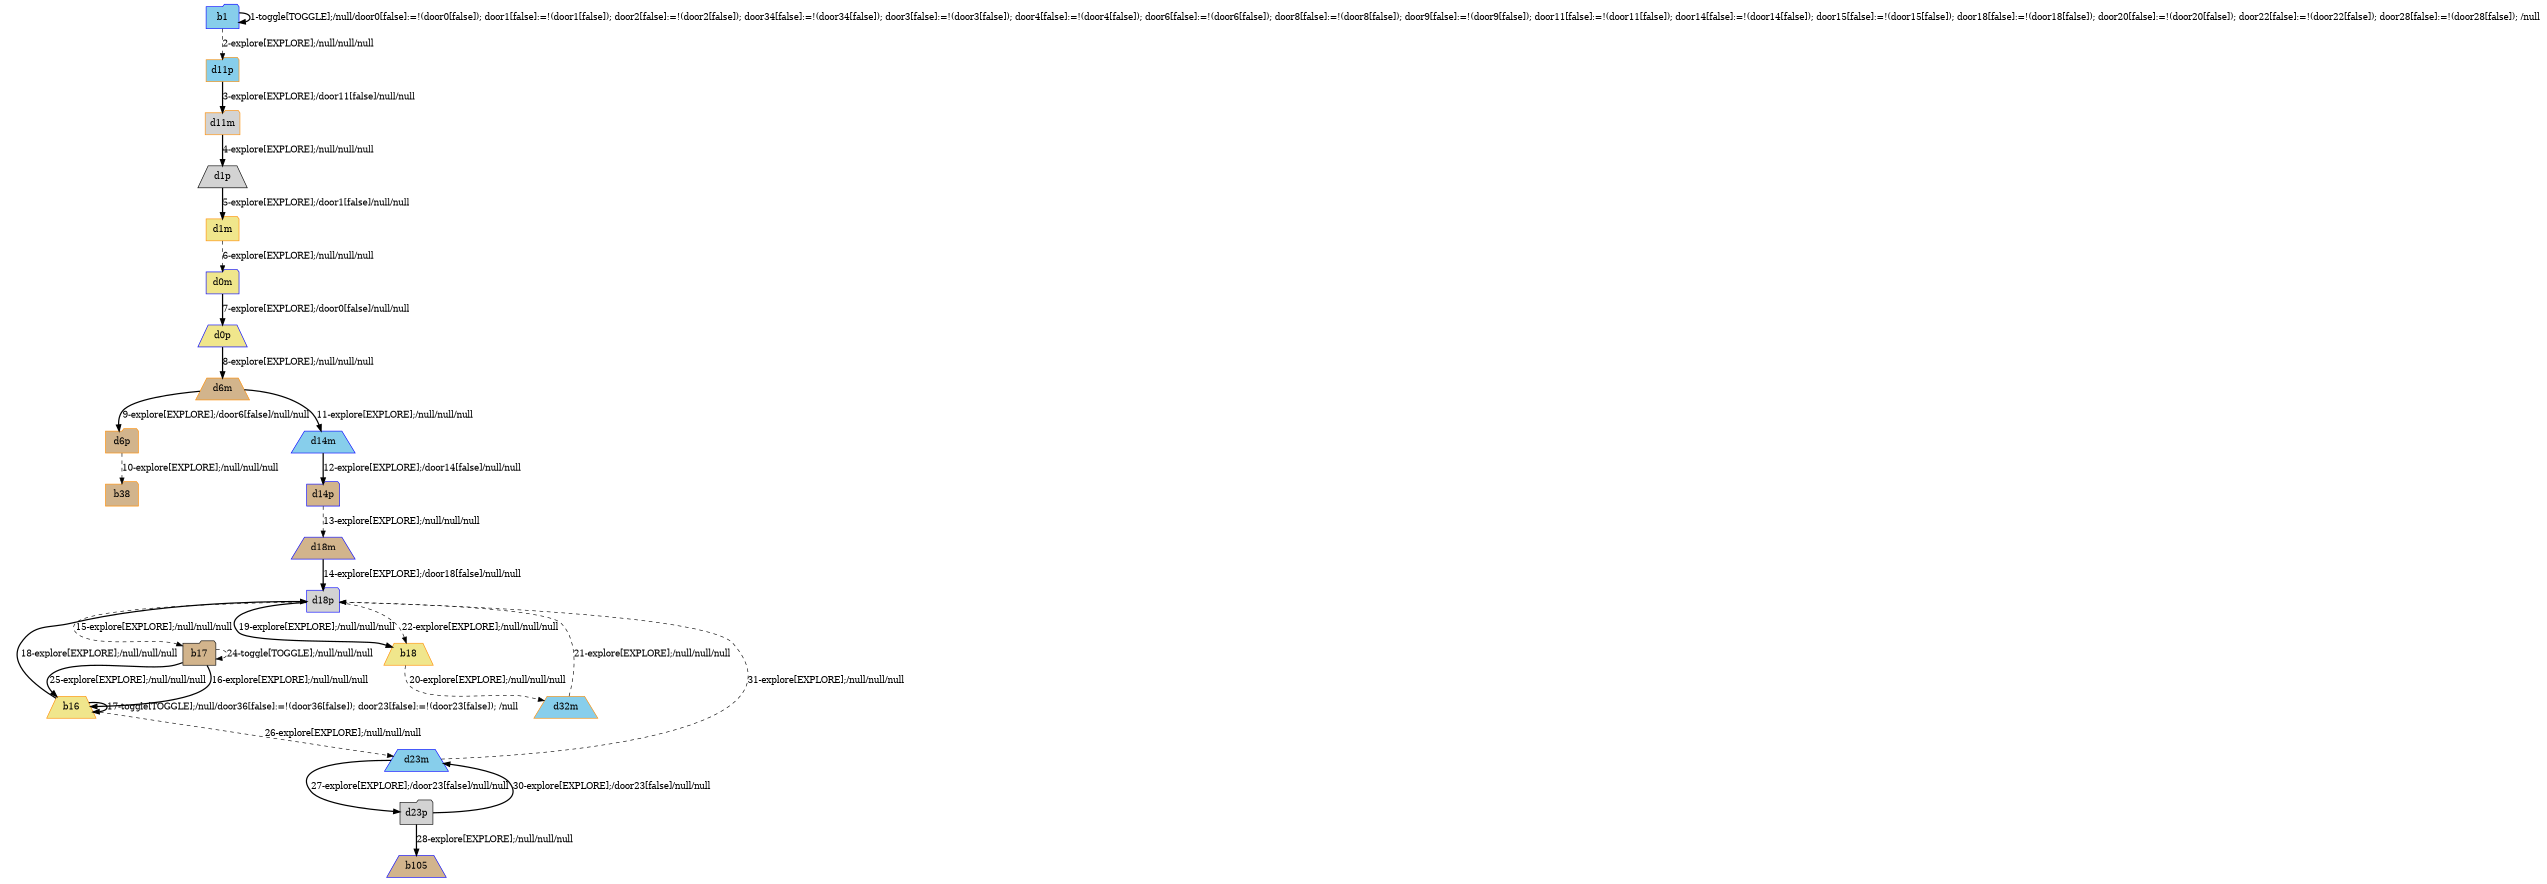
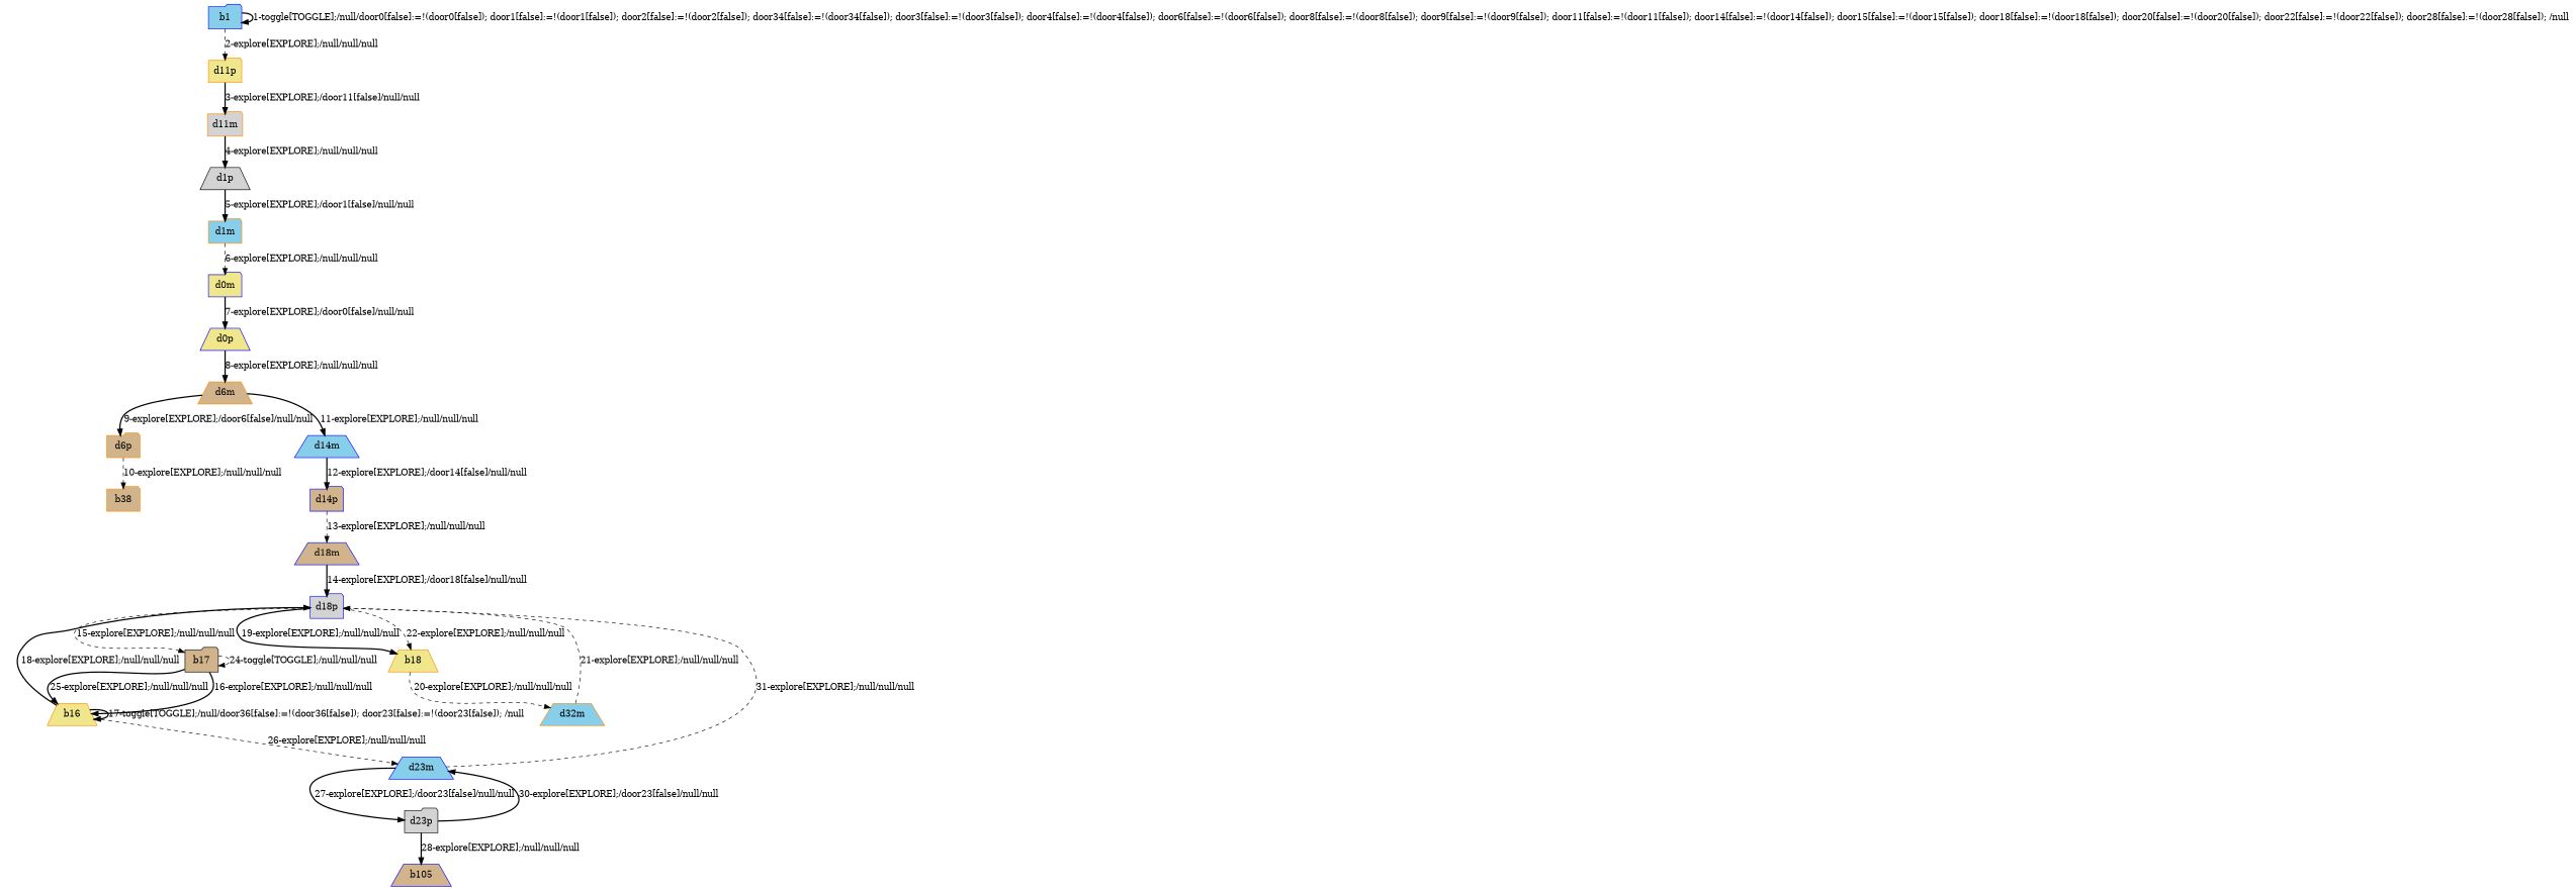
  digraph {
    node [color=blue fillcolor=tan shape=folder style=filled]
    edge [style=bold]
    b1 [fillcolor=skyblue]
-   d11p [color=darkorange fillcolor=skyblue]
+   d11p [color=darkorange fillcolor=khaki]
    d11m [color=darkorange fillcolor=lightgrey]
    d1p [color=black fillcolor=lightgrey shape=trapezium]
-   d1m [color=darkorange fillcolor=khaki]
+   d1m [color=darkorange fillcolor=skyblue]
    d0m [fillcolor=khaki]
    d0p [fillcolor=khaki shape=trapezium]
    d6m [color=darkorange shape=trapezium]
    d6p [color=darkorange]
    d14m [fillcolor=skyblue shape=trapezium]
    b38 [color=darkorange]
    d14p
    d18m [shape=trapezium]
    d18p [fillcolor=lightgrey]
    b17 [color=black]
    b18 [color=darkorange fillcolor=khaki shape=trapezium]
    b16 [color=darkorange fillcolor=khaki shape=trapezium]
    d32m [color=darkorange fillcolor=skyblue shape=trapezium]
    d23m [fillcolor=skyblue shape=trapezium]
    d23p [color=black fillcolor=lightgrey]
    b105 [shape=trapezium]
    b1 -> b1 [label="1-toggle[TOGGLE];/null/door0[false]:=!(door0[false]); door1[false]:=!(door1[false]); door2[false]:=!(door2[false]); door34[false]:=!(door34[false]); door3[false]:=!(door3[false]); door4[false]:=!(door4[false]); door6[false]:=!(door6[false]); door8[false]:=!(door8[false]); door9[false]:=!(door9[false]); door11[false]:=!(door11[false]); door14[false]:=!(door14[false]); door15[false]:=!(door15[false]); door18[false]:=!(door18[false]); door20[false]:=!(door20[false]); door22[false]:=!(door22[false]); door28[false]:=!(door28[false]); /null"]
    b1 -> d11p [label="2-explore[EXPLORE];/null/null/null" style=dashed]
    d11p -> d11m [label="3-explore[EXPLORE];/door11[false]/null/null"]
    d11m -> d1p [label="4-explore[EXPLORE];/null/null/null"]
    d1p -> d1m [label="5-explore[EXPLORE];/door1[false]/null/null"]
    d1m -> d0m [label="6-explore[EXPLORE];/null/null/null" style=dashed]
    d0m -> d0p [label="7-explore[EXPLORE];/door0[false]/null/null"]
    d0p -> d6m [label="8-explore[EXPLORE];/null/null/null"]
    d6m -> d6p [label="9-explore[EXPLORE];/door6[false]/null/null"]
    d6m -> d14m [label="11-explore[EXPLORE];/null/null/null"]
    d6p -> b38 [label="10-explore[EXPLORE];/null/null/null" style=dashed]
    d14m -> d14p [label="12-explore[EXPLORE];/door14[false]/null/null"]
    d14p -> d18m [label="13-explore[EXPLORE];/null/null/null" style=dashed]
    d18m -> d18p [label="14-explore[EXPLORE];/door18[false]/null/null"]
    d18p -> b17 [label="15-explore[EXPLORE];/null/null/null" style=dashed]
    d18p -> b18 [label="19-explore[EXPLORE];/null/null/null"]
    d18p -> b18 [label="22-explore[EXPLORE];/null/null/null" style=dashed]
    b17 -> b17 [label="24-toggle[TOGGLE];/null/null/null" style=dashed]
    b17 -> b16 [label="16-explore[EXPLORE];/null/null/null"]
    b17 -> b16 [label="25-explore[EXPLORE];/null/null/null"]
    b18 -> d32m [label="20-explore[EXPLORE];/null/null/null" style=dashed]
    b16 -> d18p [label="18-explore[EXPLORE];/null/null/null"]
    b16 -> b16 [label="17-toggle[TOGGLE];/null/door36[false]:=!(door36[false]); door23[false]:=!(door23[false]); /null"]
    b16 -> d23m [label="26-explore[EXPLORE];/null/null/null" style=dashed]
    d32m -> d18p [label="21-explore[EXPLORE];/null/null/null" style=dashed]
    d23m -> d18p [label="31-explore[EXPLORE];/null/null/null" style=dashed]
    d23m -> d23p [label="27-explore[EXPLORE];/door23[false]/null/null"]
    d23p -> d23m [label="30-explore[EXPLORE];/door23[false]/null/null"]
    d23p -> b105 [label="28-explore[EXPLORE];/null/null/null"]
  }
